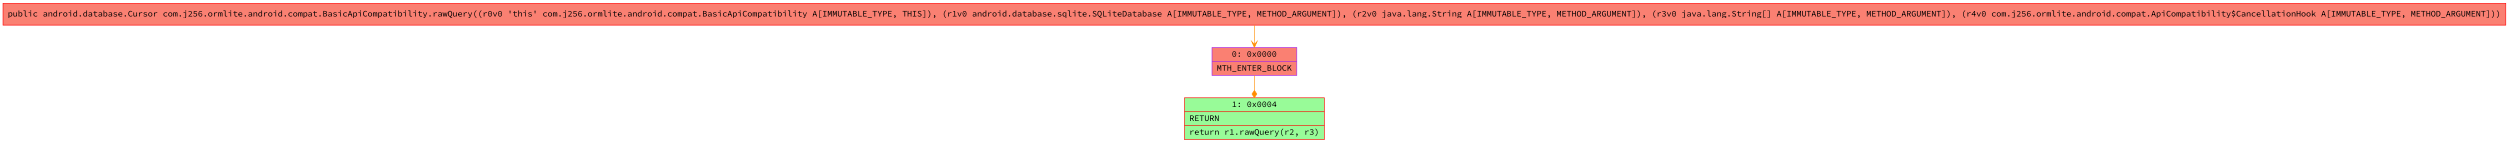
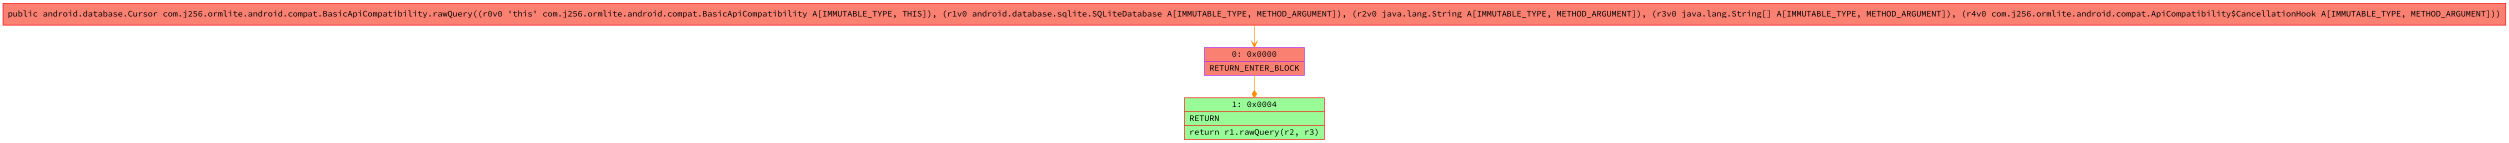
  digraph {
    fontname="Source Code Pro"
    node [shape=record style=filled fillcolor=salmon color=red fontname="Source Code Pro"]
    edge [color=darkorange fontname="Source Code Pro"]
-   n1 [label="{0\:\ 0x0000|MTH_ENTER_BLOCK\l}" color=purple]
+   n1 [label="{0\:\ 0x0000|RETURN_ENTER_BLOCK\l}" color=purple]
    n2 [label="{1\:\ 0x0004|RETURN\l|return r1.rawQuery(r2, r3)\l}" fillcolor=palegreen]
    n3 [label="{public android.database.Cursor com.j256.ormlite.android.compat.BasicApiCompatibility.rawQuery((r0v0 'this' com.j256.ormlite.android.compat.BasicApiCompatibility A[IMMUTABLE_TYPE, THIS]), (r1v0 android.database.sqlite.SQLiteDatabase A[IMMUTABLE_TYPE, METHOD_ARGUMENT]), (r2v0 java.lang.String A[IMMUTABLE_TYPE, METHOD_ARGUMENT]), (r3v0 java.lang.String[] A[IMMUTABLE_TYPE, METHOD_ARGUMENT]), (r4v0 com.j256.ormlite.android.compat.ApiCompatibility$CancellationHook A[IMMUTABLE_TYPE, METHOD_ARGUMENT])) }"]
    n1 -> n2 [arrowhead=diamond]
    n3 -> n1 [arrowhead=vee]
  }
